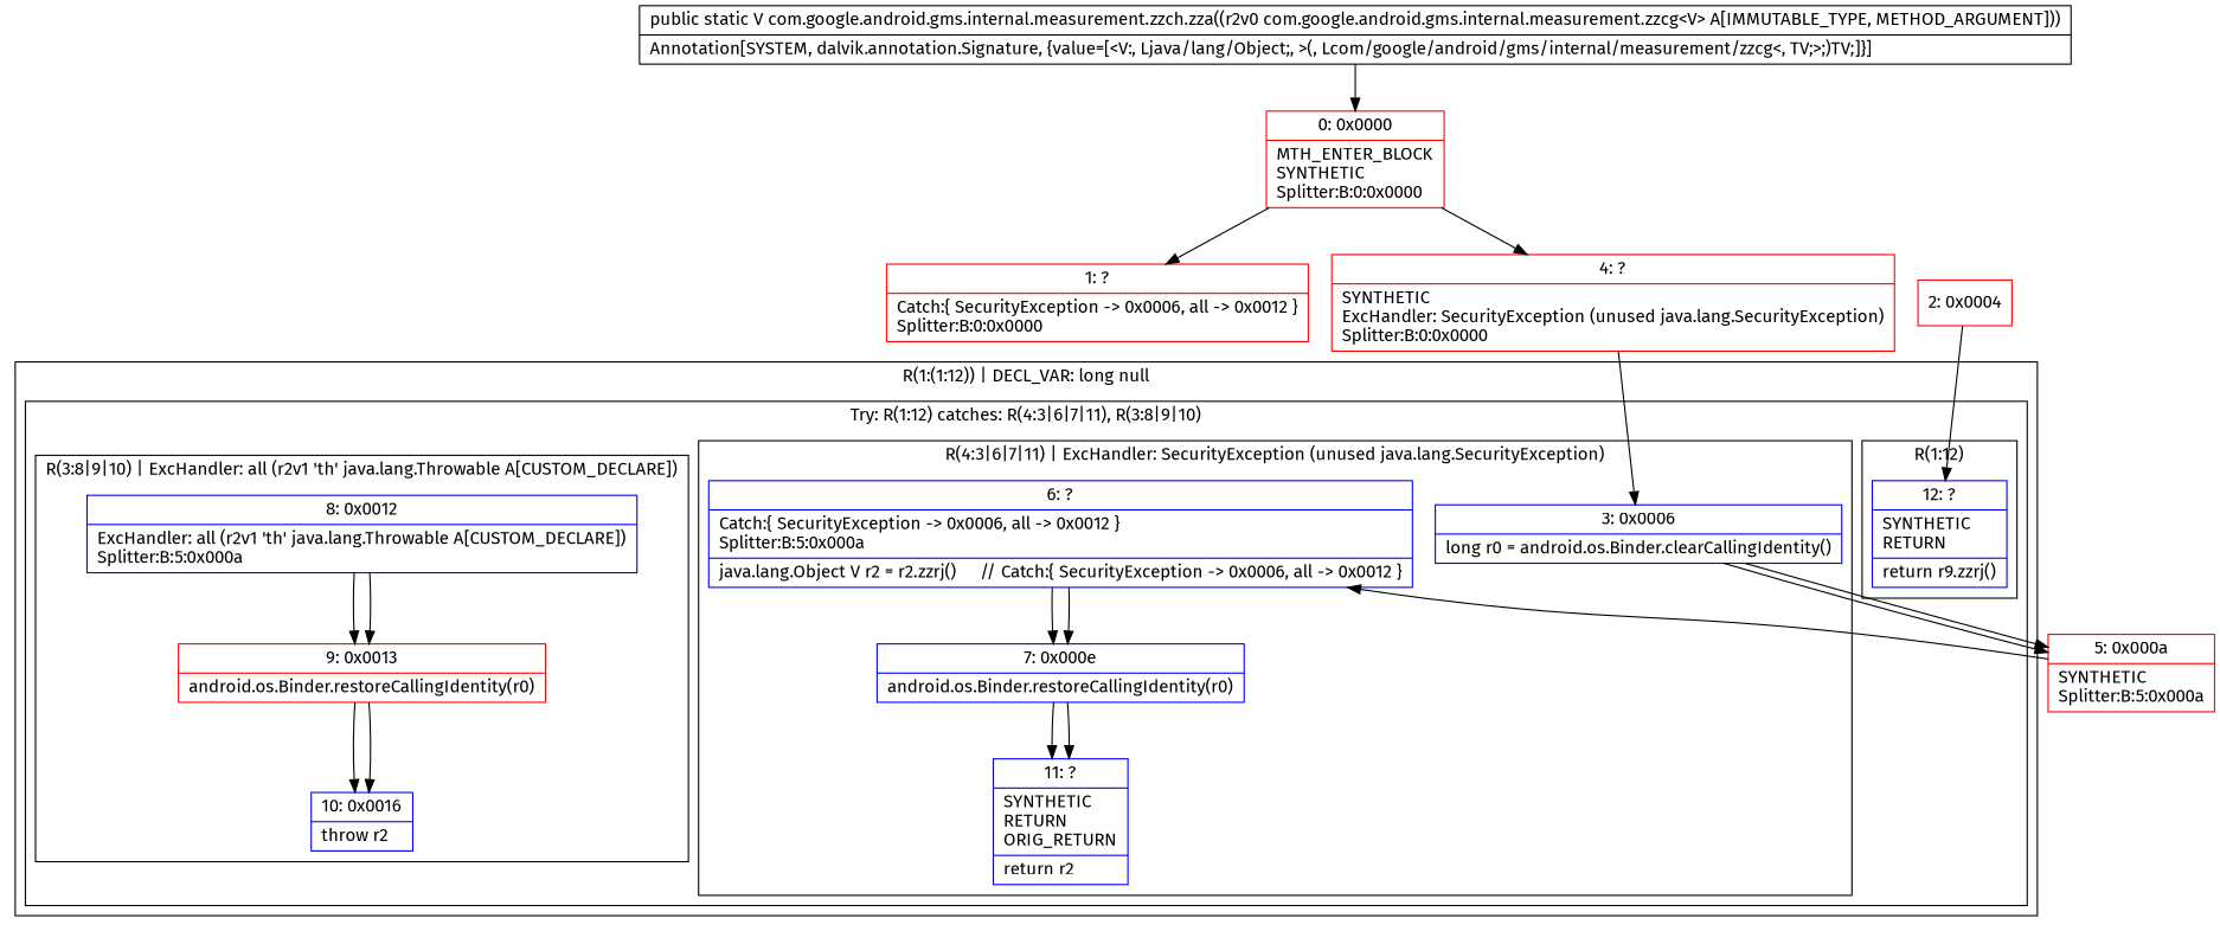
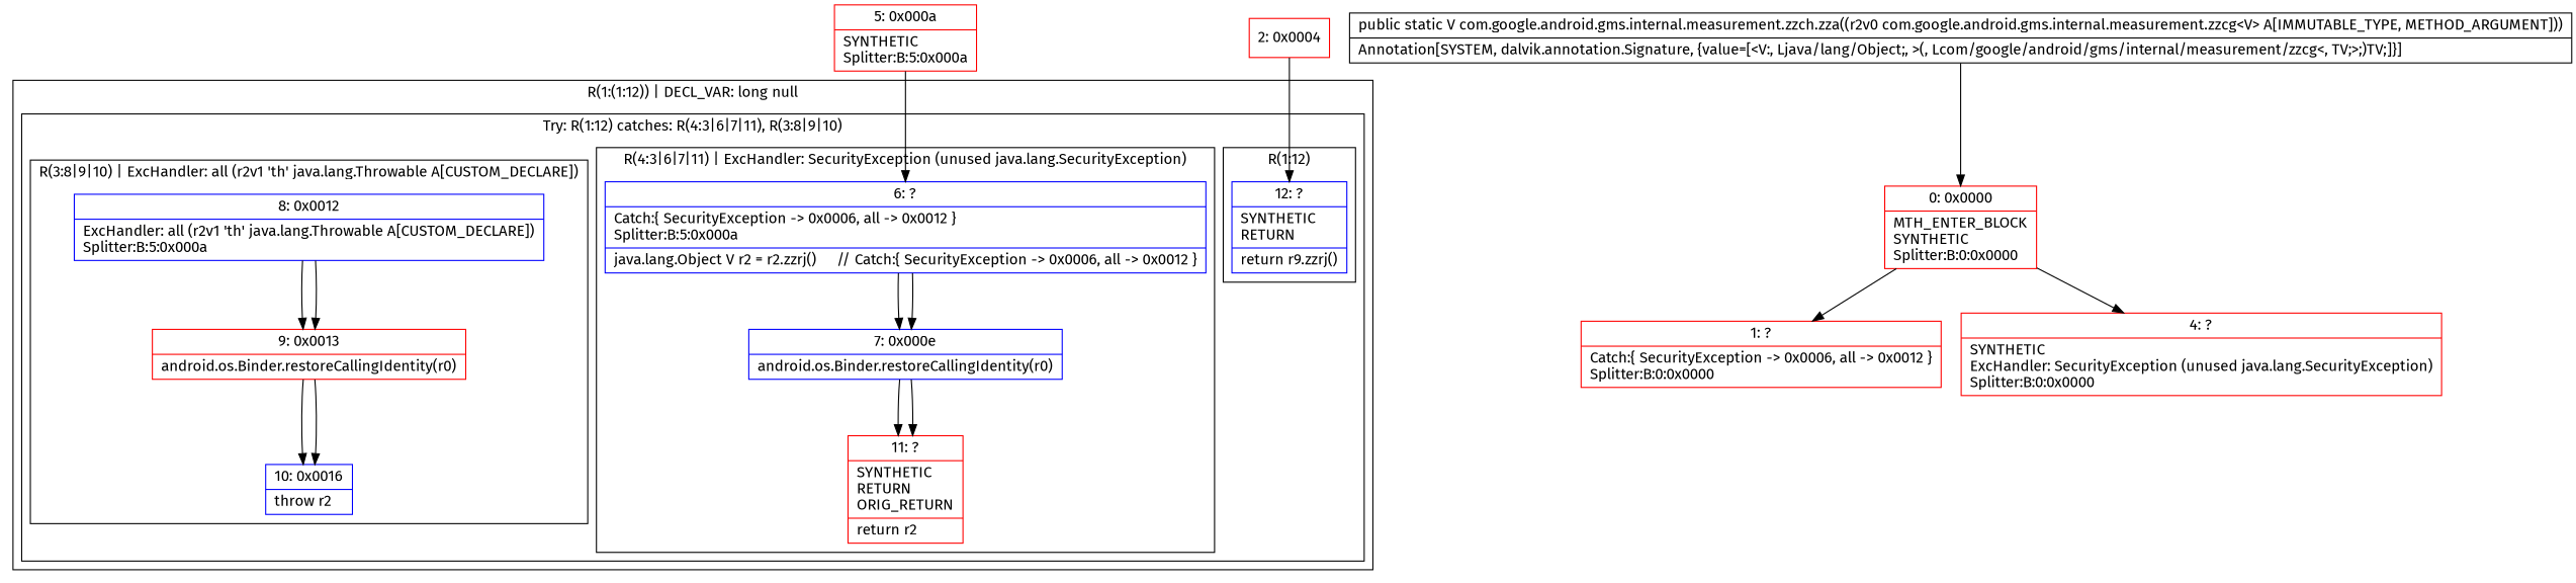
  digraph {
    fontname="Fira Sans"
    node [color=blue fontname="Fira Sans" shape=record]
    edge [fontname="Fira Sans"]
    n1 [label="{12\:\ ?|SYNTHETIC\lRETURN\l|return r9.zzrj()\l}"]
-   n2 [label="{3\:\ 0x0006|long r0 = android.os.Binder.clearCallingIdentity()\l}"]
    n3 [label="{6\:\ ?|Catch:\{ SecurityException \-\> 0x0006, all \-\> 0x0012 \}\lSplitter:B:5:0x000a\l|java.lang.Object V r2 = r2.zzrj()     \/\/ Catch:\{ SecurityException \-\> 0x0006, all \-\> 0x0012 \}\l}"]
    n4 [label="{7\:\ 0x000e|android.os.Binder.restoreCallingIdentity(r0)\l}"]
-   n5 [label="{11\:\ ?|SYNTHETIC\lRETURN\lORIG_RETURN\l|return r2\l}"]
+   n5 [color=red label="{11\:\ ?|SYNTHETIC\lRETURN\lORIG_RETURN\l|return r2\l}"]
    n6 [label="{8\:\ 0x0012|ExcHandler: all (r2v1 'th' java.lang.Throwable A[CUSTOM_DECLARE])\lSplitter:B:5:0x000a\l}"]
    n7 [color=red label="{9\:\ 0x0013|android.os.Binder.restoreCallingIdentity(r0)\l}"]
    n8 [label="{10\:\ 0x0016|throw r2\l}"]
    n9 [color=red label="{5\:\ 0x000a|SYNTHETIC\lSplitter:B:5:0x000a\l}"]
    n10 [color=red label="{0\:\ 0x0000|MTH_ENTER_BLOCK\lSYNTHETIC\lSplitter:B:0:0x0000\l}"]
    n11 [color=red label="{1\:\ ?|Catch:\{ SecurityException \-\> 0x0006, all \-\> 0x0012 \}\lSplitter:B:0:0x0000\l}"]
    n12 [color=red label="{4\:\ ?|SYNTHETIC\lExcHandler: SecurityException (unused java.lang.SecurityException)\lSplitter:B:0:0x0000\l}"]
    n13 [color=red label="{2\:\ 0x0004}"]
    n14 [label="{public static V com.google.android.gms.internal.measurement.zzch.zza((r2v0 com.google.android.gms.internal.measurement.zzcg\<V\> A[IMMUTABLE_TYPE, METHOD_ARGUMENT]))  | Annotation[SYSTEM, dalvik.annotation.Signature, \{value=[\<V:, Ljava\/lang\/Object;, \>(, Lcom\/google\/android\/gms\/internal\/measurement\/zzcg\<, TV;\>;)TV;]\}]\l}" color=""]
    subgraph cluster_1 {
      label="R(1:(1:12)) | DECL_VAR: long null\l"
      subgraph cluster_2 {
        label="Try: R(1:12) catches: R(4:3|6|7|11), R(3:8|9|10)"
        subgraph cluster_3 {
          label="R(1:12)"
          n1
        }
        subgraph cluster_4 {
          label="R(4:3|6|7|11) | ExcHandler: SecurityException (unused java.lang.SecurityException)\l"
-         n2
          n3
          n4
          n5
        }
        subgraph cluster_5 {
          label="R(3:8|9|10) | ExcHandler: all (r2v1 'th' java.lang.Throwable A[CUSTOM_DECLARE])\l"
          n6
          n7
          n8
        }
      }
    }
    subgraph cluster_6 {
      label="R(4:3|6|7|11) | ExcHandler: SecurityException (unused java.lang.SecurityException)\l"
    }
    subgraph cluster_7 {
      label="R(3:8|9|10) | ExcHandler: all (r2v1 'th' java.lang.Throwable A[CUSTOM_DECLARE])\l"
    }
-   n2 -> n9
-   n2 -> n9
    n3 -> n4
    n3 -> n4
    n4 -> n5
    n4 -> n5
    n6 -> n7
    n6 -> n7
    n7 -> n8
    n7 -> n8
    n9 -> n3
    n10 -> n11
    n10 -> n12
-   n12 -> n2
    n13 -> n1
    n14 -> n10
  }
